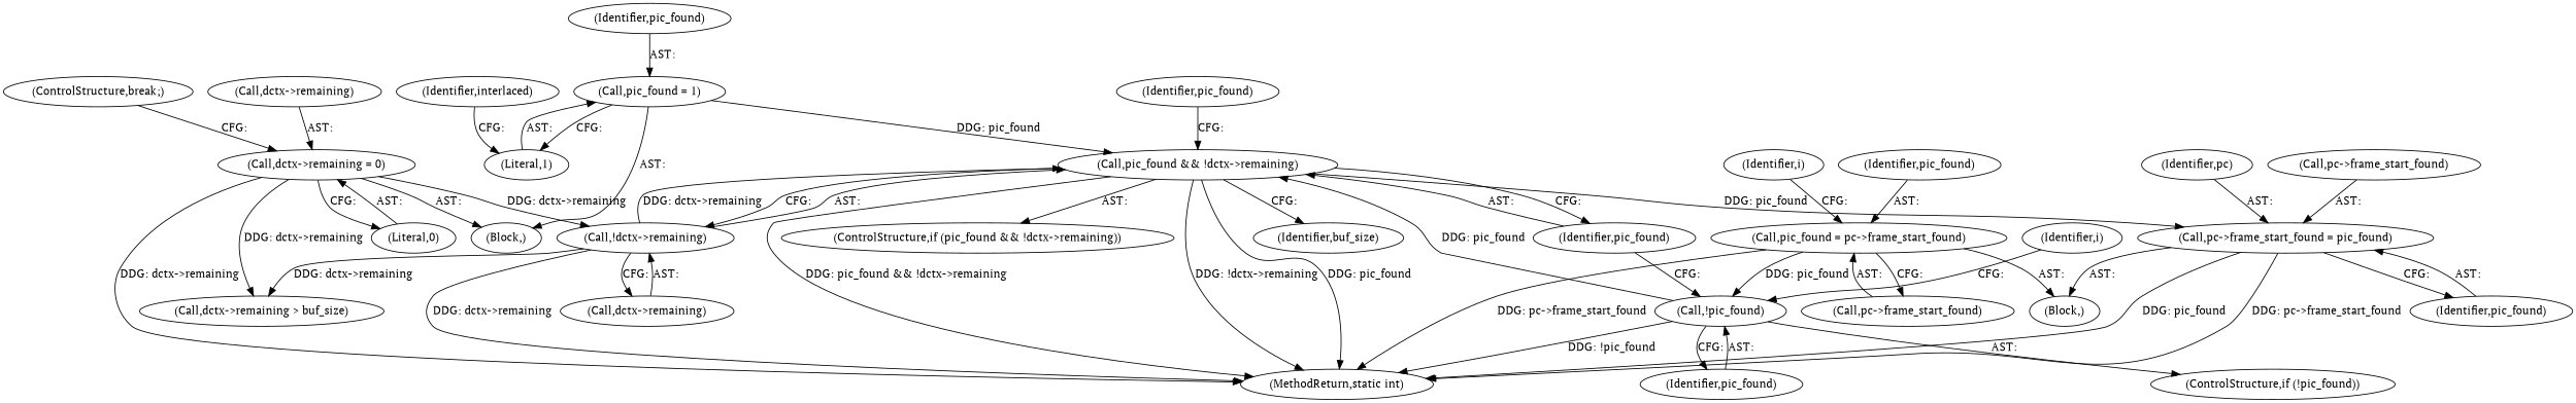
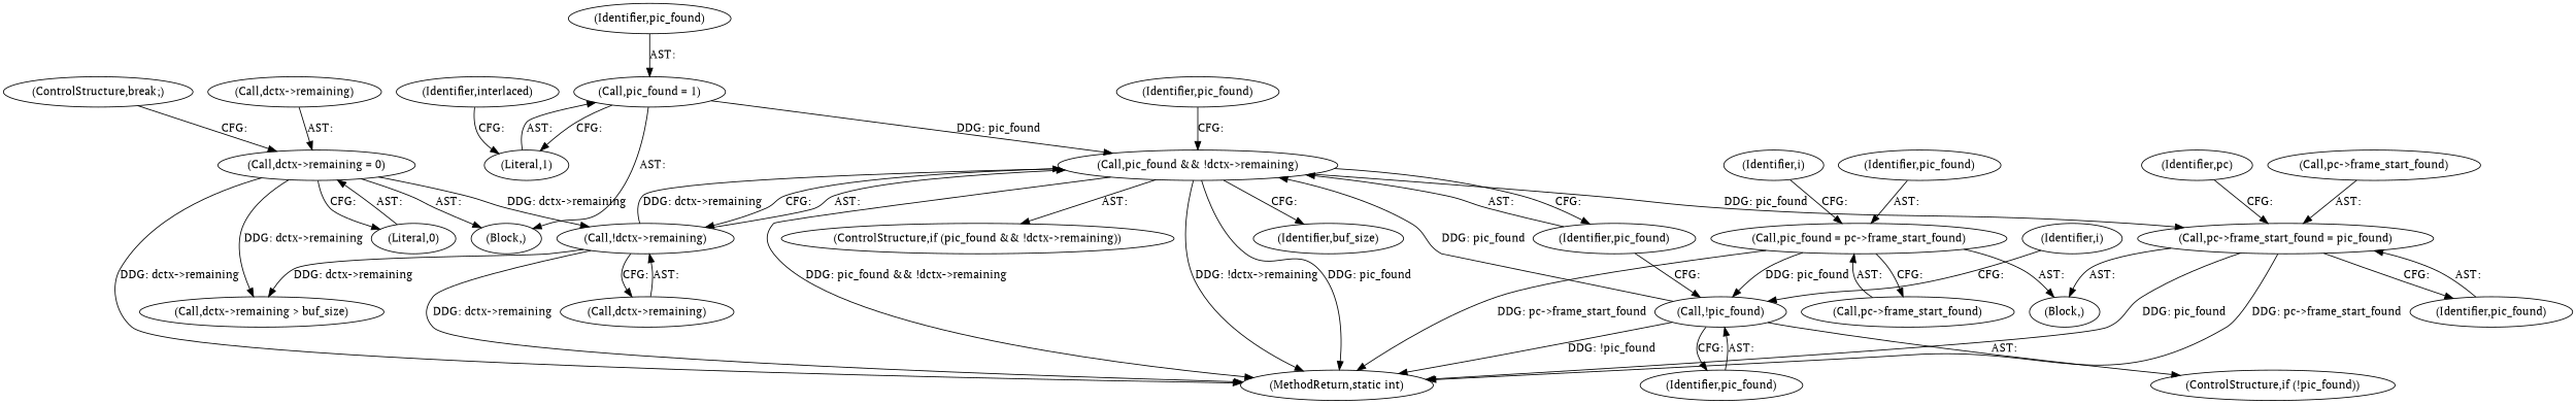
  digraph {
    fontname="PT Serif"
    node [fontname="PT Serif"]
    edge [fontname="PT Serif"]
    n1 [label="(Call,pc->frame_start_found = pic_found)"]
    n2 [label="(Identifier,pic_found)"]
    n3 [label="(MethodReturn,static int)"]
    n4 [label="(Block,)"]
    n5 [label="(Call,pic_found && !dctx->remaining)"]
    n6 [label="(Call,!dctx->remaining)"]
    n7 [label="(ControlStructure,if (pic_found && !dctx->remaining))"]
    n8 [label="(Identifier,pic_found)"]
    n9 [label="(Identifier,buf_size)"]
    n10 [label="(Call,dctx->remaining)"]
    n11 [label="(Call,dctx->remaining > buf_size)"]
    n12 [label="(Call,!pic_found)"]
    n13 [label="(Call,pic_found = 1)"]
    n14 [label="(Block,)"]
    n15 [label="(Literal,1)"]
    n16 [label="(ControlStructure,if (!pic_found))"]
    n17 [label="(Identifier,pic_found)"]
    n18 [label="(Call,pic_found = pc->frame_start_found)"]
    n19 [label="(Call,pc->frame_start_found)"]
    n20 [label="(Call,dctx->remaining = 0)"]
    n21 [label="(Literal,0)"]
    n22 [label="(Call,pc->frame_start_found)"]
    n23 [label="(ControlStructure,break;)"]
    n24 [label="(Identifier,pic_found)"]
    n25 [label="(Call,dctx->remaining)"]
    n26 [label="(Identifier,pic_found)"]
    n27 [label="(Identifier,i)"]
    n28 [label="(Identifier,i)"]
    n29 [label="(Identifier,pc)"]
    n30 [label="(Identifier,pic_found)"]
    n31 [label="(Identifier,interlaced)"]
    n1 -> n2 [label="CFG: "]
    n1 -> n3 [label="DDG: pic_found"]
    n1 -> n3 [label="DDG: pc->frame_start_found"]
    n1 -> n4 [label="AST: "]
    n2 -> n1 [label="AST: "]
    n5 -> n1 [label="DDG: pic_found"]
    n5 -> n3 [label="DDG: pic_found && !dctx->remaining"]
    n5 -> n3 [label="DDG: !dctx->remaining"]
    n5 -> n3 [label="DDG: pic_found"]
    n5 -> n6 [label="CFG: "]
    n5 -> n7 [label="AST: "]
    n5 -> n8 [label="CFG: "]
    n5 -> n9 [label="CFG: "]
    n6 -> n3 [label="DDG: dctx->remaining"]
    n6 -> n5 [label="AST: "]
    n6 -> n5 [label="DDG: dctx->remaining"]
    n6 -> n10 [label="CFG: "]
    n6 -> n11 [label="DDG: dctx->remaining"]
    n8 -> n5 [label="AST: "]
    n8 -> n12 [label="CFG: "]
    n10 -> n6 [label="AST: "]
    n12 -> n3 [label="DDG: !pic_found"]
    n12 -> n5 [label="DDG: pic_found"]
    n12 -> n16 [label="AST: "]
    n12 -> n17 [label="CFG: "]
    n13 -> n5 [label="DDG: pic_found"]
    n13 -> n14 [label="AST: "]
    n13 -> n15 [label="CFG: "]
    n15 -> n13 [label="AST: "]
    n17 -> n12 [label="AST: "]
    n18 -> n3 [label="DDG: pc->frame_start_found"]
    n18 -> n4 [label="AST: "]
    n18 -> n12 [label="DDG: pic_found"]
    n18 -> n19 [label="CFG: "]
    n19 -> n18 [label="AST: "]
    n20 -> n3 [label="DDG: dctx->remaining"]
    n20 -> n6 [label="DDG: dctx->remaining"]
    n20 -> n11 [label="DDG: dctx->remaining"]
    n20 -> n14 [label="AST: "]
    n20 -> n21 [label="CFG: "]
    n21 -> n20 [label="AST: "]
    n22 -> n1 [label="AST: "]
    n23 -> n20 [label="CFG: "]
    n24 -> n18 [label="AST: "]
    n25 -> n20 [label="AST: "]
    n26 -> n5 [label="CFG: "]
    n27 -> n12 [label="CFG: "]
    n28 -> n18 [label="CFG: "]
-   n29 -> n1 [label="AST: "]
+   n29 -> n1 [label="CFG: "]
    n30 -> n13 [label="AST: "]
    n31 -> n15 [label="CFG: "]
  }
